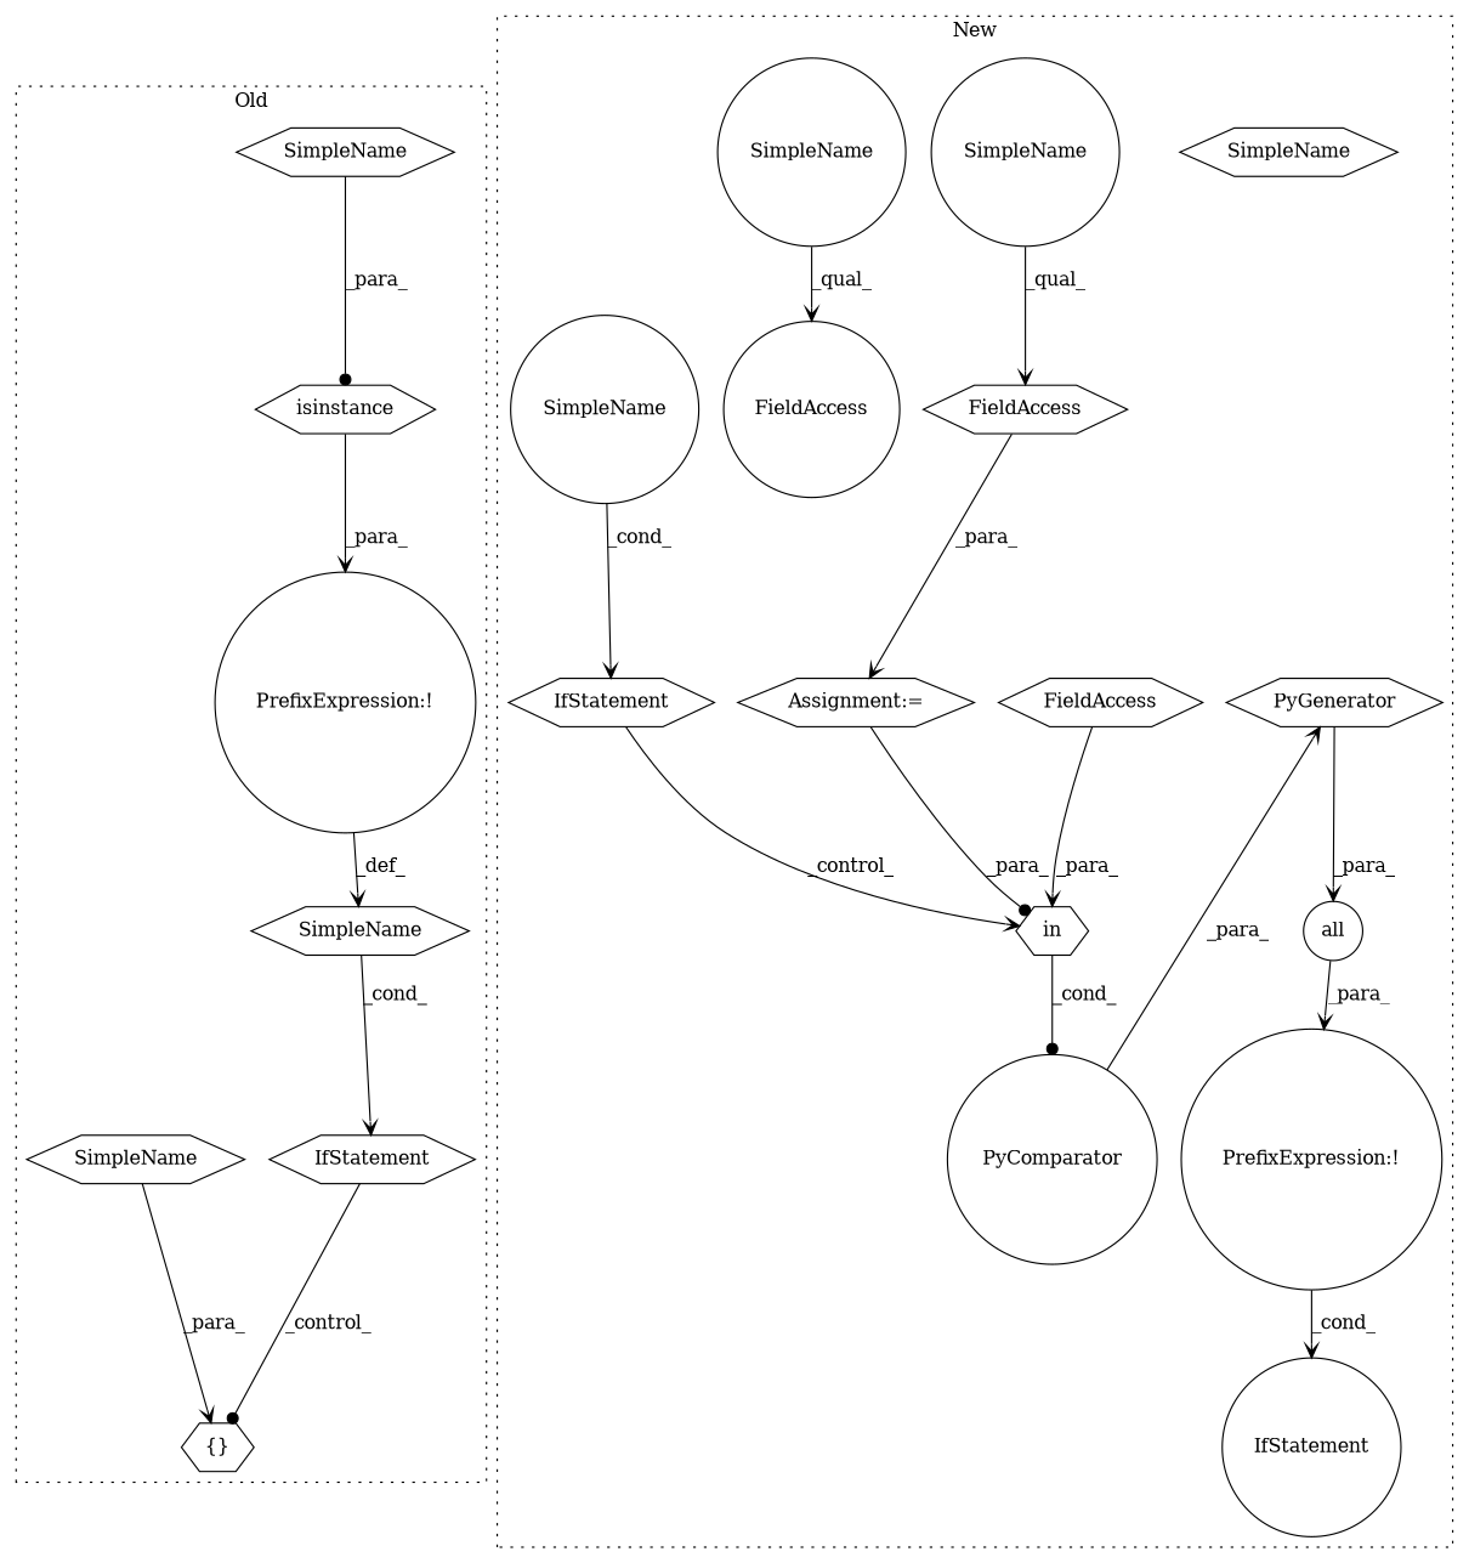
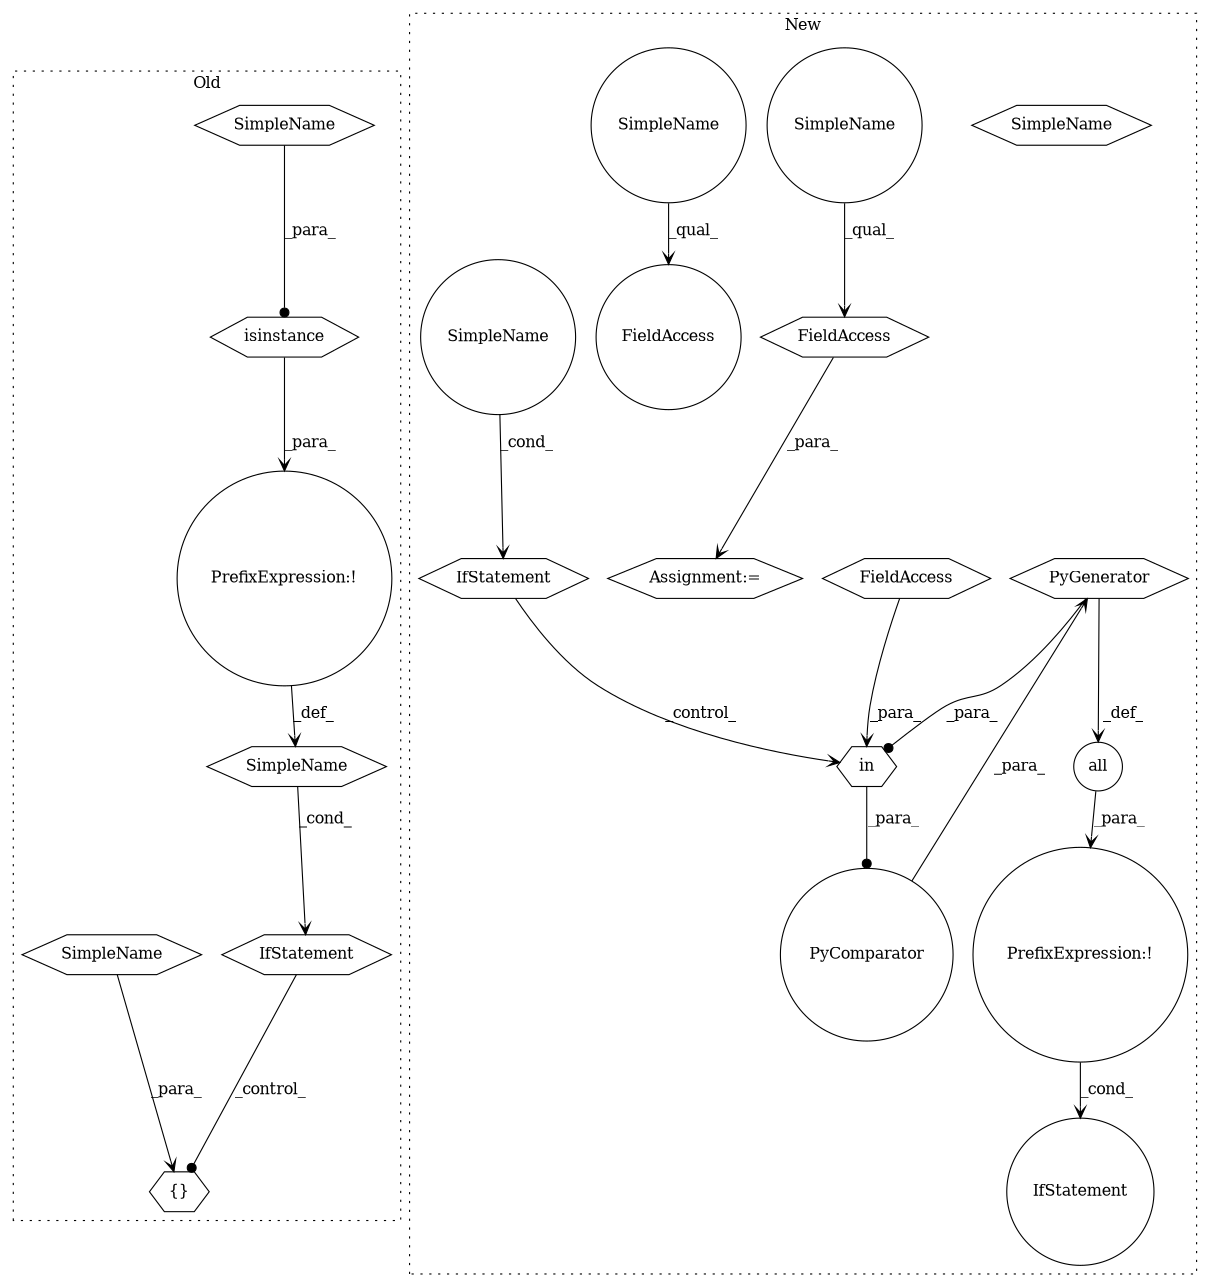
  digraph {
    node [a=42 l=43 s=1521 shape=hexagon]
    edge [arrowhead=vee]
    n1 [a=32 l="11,1" label=isinstance s="1235,1275"]
    n2 [a=25 l="4,2" label=IfStatement s="1230,1276"]
    n3 [a=38 l=1 label="PrefixExpression:!" s=1234 shape=circle]
    n4 [a=4 l="1,1" label="{}" s="1332,1365"]
    n5 [label=SimpleName l="" s=""]
    n6 [l=18 label=SimpleName s=1257]
    n7 [l=18 label=SimpleName s=1333]
    n8 [a=32 l="13,-3" label=all s="1330,1570" shape=circle]
    n9 [a=113 label=PyComparator shape=circle]
    n10 [a=7 label="Assignment:="]
    n11 [a=25 l="4,2" label=IfStatement s="1325,1567" shape=circle]
    n12 [a=107 l=227 label=PyGenerator s=1343]
    n13 [a=38 l=1 label="PrefixExpression:!" s=1329 shape=circle]
    n14 [a=105 l=28 label=in s=1348]
    n15 [a=22 l=23 label=FieldAccess s=1353]
    n16 [a=22 l=27 label=FieldAccess s=1528]
    n17 [a=25 label=IfStatement]
    n18 [l=5 label=SimpleName s=1559]
    n19 [a=22 l=27 label=FieldAccess s=1614 shape=circle]
    n20 [l=4 label=SimpleName s=1528 shape=circle]
    n21 [l=4 label=SimpleName s=1614 shape=circle]
    n22 [l=5 label=SimpleName s=1559 shape=circle]
    subgraph cluster_1 {
      label=Old
      style=dotted
      n1
      n2
      n3
      n4
      n5
      n6
      n7
    }
    subgraph cluster_2 {
      label=New
      style=dotted
      n8
      n9
      n10
      n11
      n12
      n13
      n14
      n15
      n16
      n17
      n18
      n19
      n20
      n21
      n22
    }
    n1 -> n3 [label=_para_]
    n2 -> n4 [arrowhead=dot label=_control_]
    n3 -> n5 [label=_def_]
    n5 -> n2 [label=_cond_]
    n6 -> n1 [arrowhead=dot label=_para_]
    n7 -> n4 [label=_para_]
    n8 -> n13 [label=_para_]
    n9 -> n12 [label=_para_]
-   n10 -> n14 [arrowhead=dot label=_para_]
-   n12 -> n8 [label=_para_]
+   n12 -> n14 [arrowhead=dot label=_para_]
+   n12 -> n8 [label=_def_]
    n13 -> n11 [label=_cond_]
-   n14 -> n9 [arrowhead=dot label=_cond_]
+   n14 -> n9 [arrowhead=dot label=_para_]
    n15 -> n14 [label=_para_]
    n16 -> n10 [label=_para_]
    n17 -> n14 [label=_control_]
    n20 -> n16 [label=_qual_]
    n21 -> n19 [label=_qual_]
    n22 -> n17 [label=_cond_]
  }
